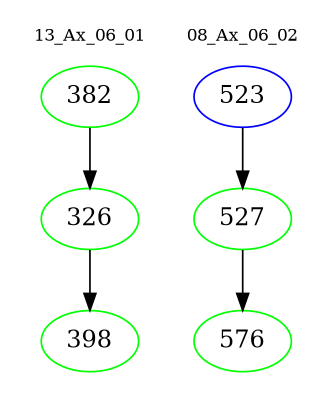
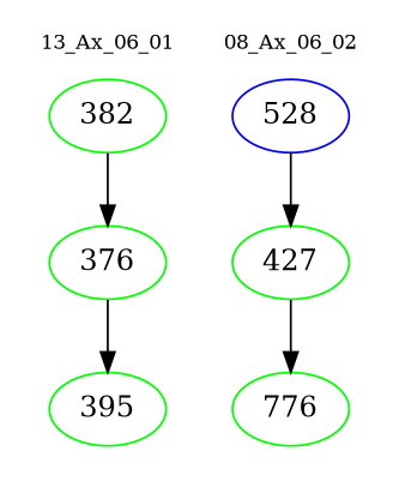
  digraph {
    node [color=green]
    edge [color=black]
    n1 [label=382]
-   n2 [label=326]
-   n3 [label=398]
-   n4 [color=blue label=523]
-   n5 [label=527]
-   n6 [label=576]
+   n2 [label=376]
+   n3 [label=395]
+   n4 [color=blue label=528]
+   n5 [label=427]
+   n6 [label=776]
    subgraph cluster_1 {
      color=white
      fontsize=10
      label="13_Ax_06_01"
      n1
      n2
      n3
    }
    subgraph cluster_2 {
      color=white
      fontsize=10
      label="08_Ax_06_02"
      n4
      n5
      n6
    }
    n1 -> n2
    n2 -> n3
    n4 -> n5
    n5 -> n6
  }
